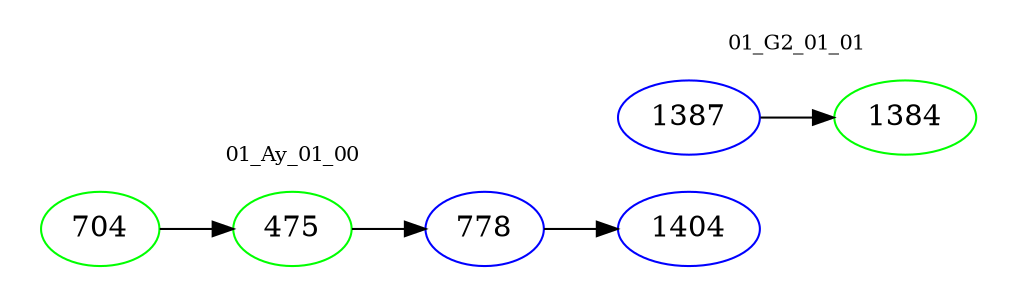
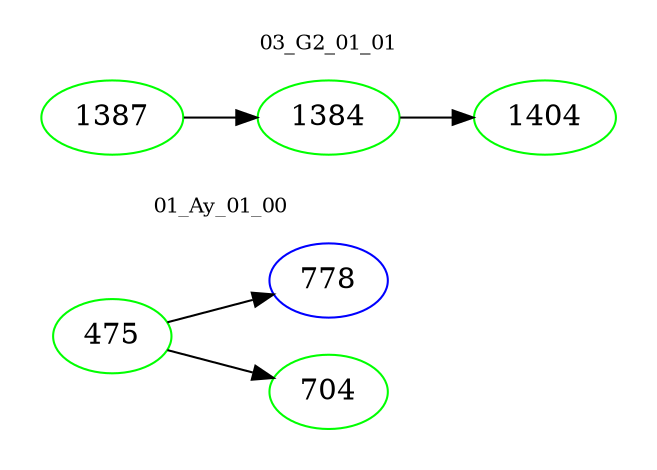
  digraph {
    rankdir=LR
    node [color=green]
    edge [color=black]
    n1 [label=704]
    n2 [label=475]
    n3 [color=blue label=778]
-   n4 [color=blue label=1387]
+   n4 [label=1387]
    n5 [label=1384]
-   n6 [color=blue label=1404]
+   n6 [label=1404]
    subgraph cluster_1 {
      color=white
      fontsize=10
      label="01_Ay_01_00"
      n1
      n2
      n3
    }
    subgraph cluster_2 {
      color=white
      fontsize=10
-     label="01_G2_01_01"
+     label="03_G2_01_01"
      n4
      n5
      n6
    }
-   n1 -> n2
+   n2 -> n1
    n2 -> n3
    n4 -> n5
-   n3 -> n6
+   n5 -> n6
  }
